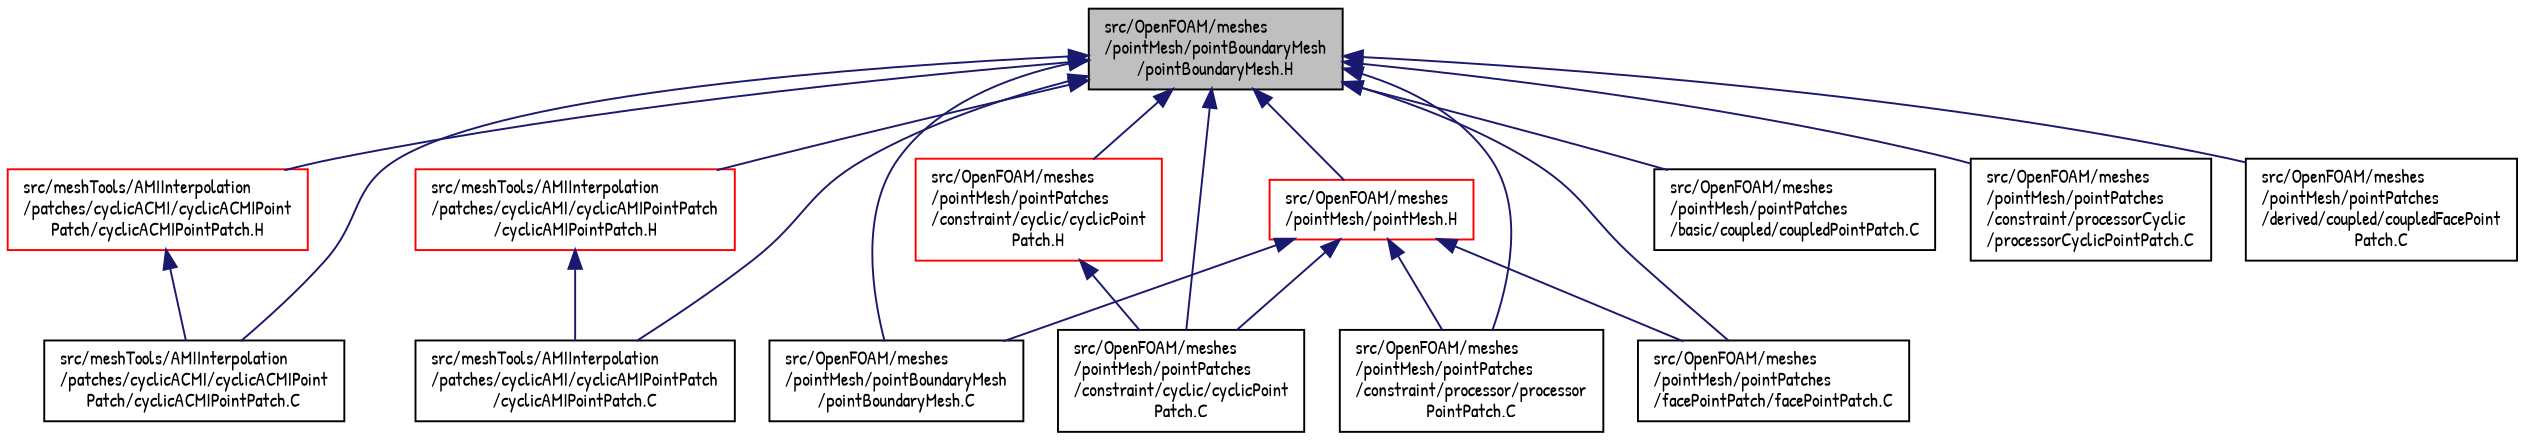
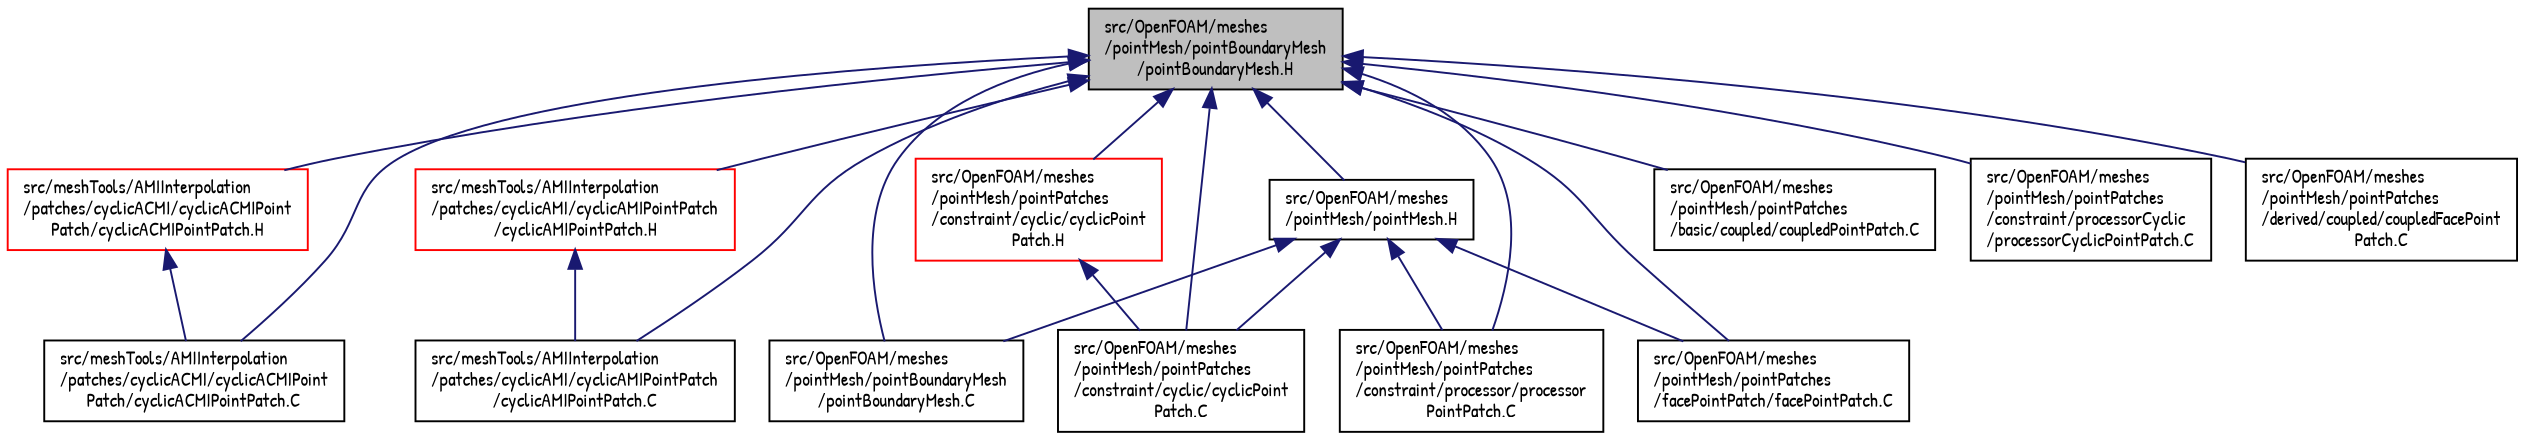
  digraph {
    fontname="Patrick Hand"
    node [color=black fontname="Patrick Hand" fontsize=10 shape=record]
    edge [color=midnightblue dir=back fontname="Patrick Hand" fontsize=10 labelfontname=Helvetica labelfontsize=10 style=solid]
    n1 [fillcolor=grey75 fontcolor=black height=0.2 label="src/OpenFOAM/meshes\l/pointMesh/pointBoundaryMesh\l/pointBoundaryMesh.H" style=filled width=0.4]
    n2 [color=red height=0.2 label="src/meshTools/AMIInterpolation\l/patches/cyclicACMI/cyclicACMIPoint\lPatch/cyclicACMIPointPatch.H" width=0.4]
    n3 [height=0.2 label="src/meshTools/AMIInterpolation\l/patches/cyclicACMI/cyclicACMIPoint\lPatch/cyclicACMIPointPatch.C" width=0.4]
    n4 [color=red height=0.2 label="src/meshTools/AMIInterpolation\l/patches/cyclicAMI/cyclicAMIPointPatch\l/cyclicAMIPointPatch.H" width=0.4]
    n5 [height=0.2 label="src/meshTools/AMIInterpolation\l/patches/cyclicAMI/cyclicAMIPointPatch\l/cyclicAMIPointPatch.C" width=0.4]
    n6 [height=0.2 label="src/OpenFOAM/meshes\l/pointMesh/pointBoundaryMesh\l/pointBoundaryMesh.C" width=0.4]
-   n7 [color=red height=0.2 label="src/OpenFOAM/meshes\l/pointMesh/pointMesh.H" width=0.4]
+   n7 [height=0.2 label="src/OpenFOAM/meshes\l/pointMesh/pointMesh.H" width=0.4]
    n8 [height=0.2 label="src/OpenFOAM/meshes\l/pointMesh/pointPatches\l/constraint/cyclic/cyclicPoint\lPatch.C" width=0.4]
    n9 [height=0.2 label="src/OpenFOAM/meshes\l/pointMesh/pointPatches\l/constraint/processor/processor\lPointPatch.C" width=0.4]
    n10 [height=0.2 label="src/OpenFOAM/meshes\l/pointMesh/pointPatches\l/facePointPatch/facePointPatch.C" width=0.4]
    n11 [height=0.2 label="src/OpenFOAM/meshes\l/pointMesh/pointPatches\l/basic/coupled/coupledPointPatch.C" width=0.4]
    n12 [color=red height=0.2 label="src/OpenFOAM/meshes\l/pointMesh/pointPatches\l/constraint/cyclic/cyclicPoint\lPatch.H" width=0.4]
    n13 [height=0.2 label="src/OpenFOAM/meshes\l/pointMesh/pointPatches\l/constraint/processorCyclic\l/processorCyclicPointPatch.C" width=0.4]
    n14 [height=0.2 label="src/OpenFOAM/meshes\l/pointMesh/pointPatches\l/derived/coupled/coupledFacePoint\lPatch.C" width=0.4]
    n1 -> n2
    n1 -> n3
    n1 -> n4
    n1 -> n5
    n1 -> n6
    n1 -> n7
    n1 -> n8
    n1 -> n9
    n1 -> n10
    n1 -> n11
    n1 -> n12
    n1 -> n13
    n1 -> n14
    n2 -> n3
    n4 -> n5
    n7 -> n6
    n7 -> n8
    n7 -> n9
    n7 -> n10
    n12 -> n8
  }
